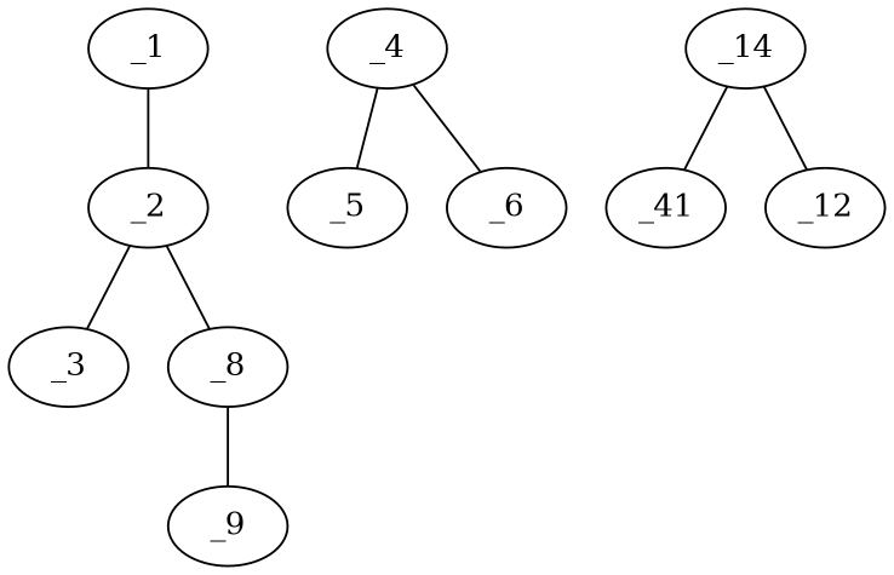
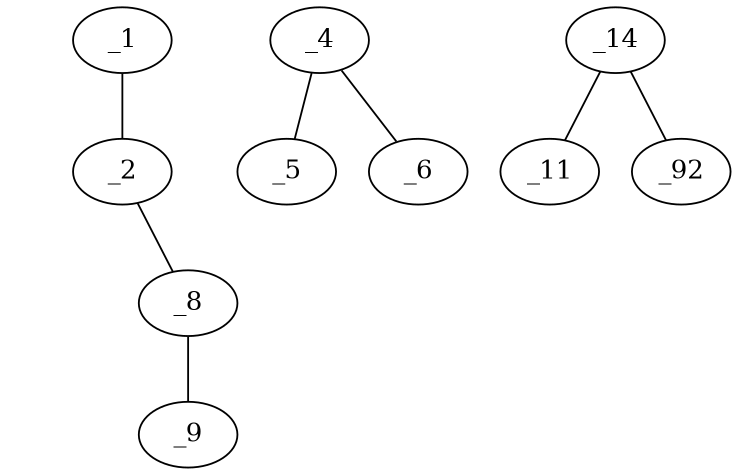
  graph {
    node [charge=0 chem=1 symbol="C  " x=2.866 y=-1.75]
    edge [valence=1]
    _1 [chem=7 symbol="Cl " x=2]
    _2 [y=-1.25]
-   _3 [x=3.7321]
    _8 [y=-0.25]
    _9 [chem=2 symbol="O  " x=2 y=0.25]
    _4 [x=4.5981 y=-1.25]
    _5 [chem=7 symbol="Cl " x=5.4641]
    _6 [x=4.5981 y=-0.25]
    n9 [chem=5 label=_14 symbol="S  " x=3.7321 y=1.25]
-   _11 [chem=2 symbol="O  " x=4.5981 y=1.75 label=_41]
-   _12 [chem=2 symbol="O  " y=1.75]
+   _11 [chem=2 symbol="O  " x=4.5981 y=1.75]
+   _12 [chem=2 symbol="O  " y=1.75 label=_92]
    _1 -- _2
-   _2 -- _3
    _2 -- _8 [valence=2]
    _8 -- _9
    _4 -- _5
    _4 -- _6
    n9 -- _11 [valence=2]
    n9 -- _12
  }
